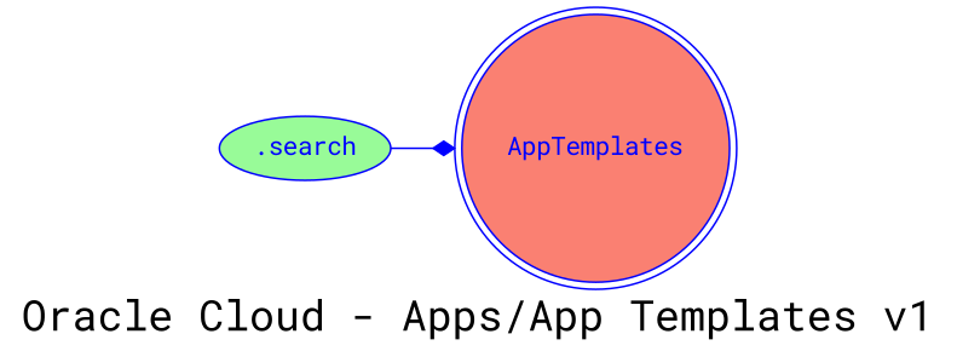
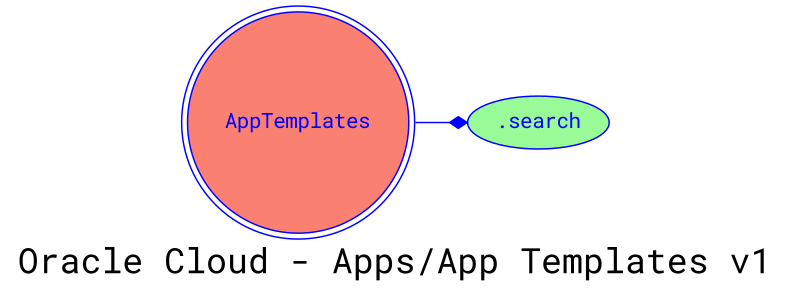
  digraph {
    fontsize=24
    label="Oracle Cloud - Apps/App Templates v1"
    splines=true
    rankdir=LR
    fontname="Roboto Mono"
    node [color=blue fontcolor=blue style=filled fontname="Roboto Mono"]
    AppTemplates [shape=doublecircle fillcolor=salmon]
    ".search" [shape=ellipse fillcolor=palegreen]
-   ".search" -> AppTemplates [arrowhead=diamond arrowtail=none color=blue fontcolor=blue fontname="Roboto Mono"]
+   AppTemplates -> ".search" [arrowhead=diamond arrowtail=none color=blue fontcolor=blue fontname="Roboto Mono"]
  }
